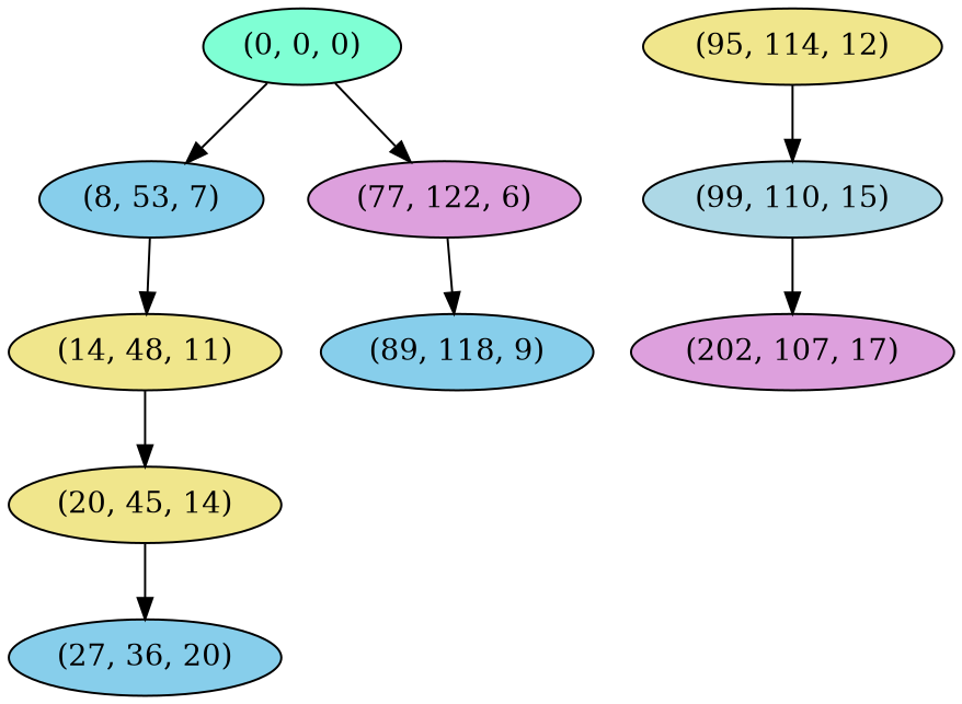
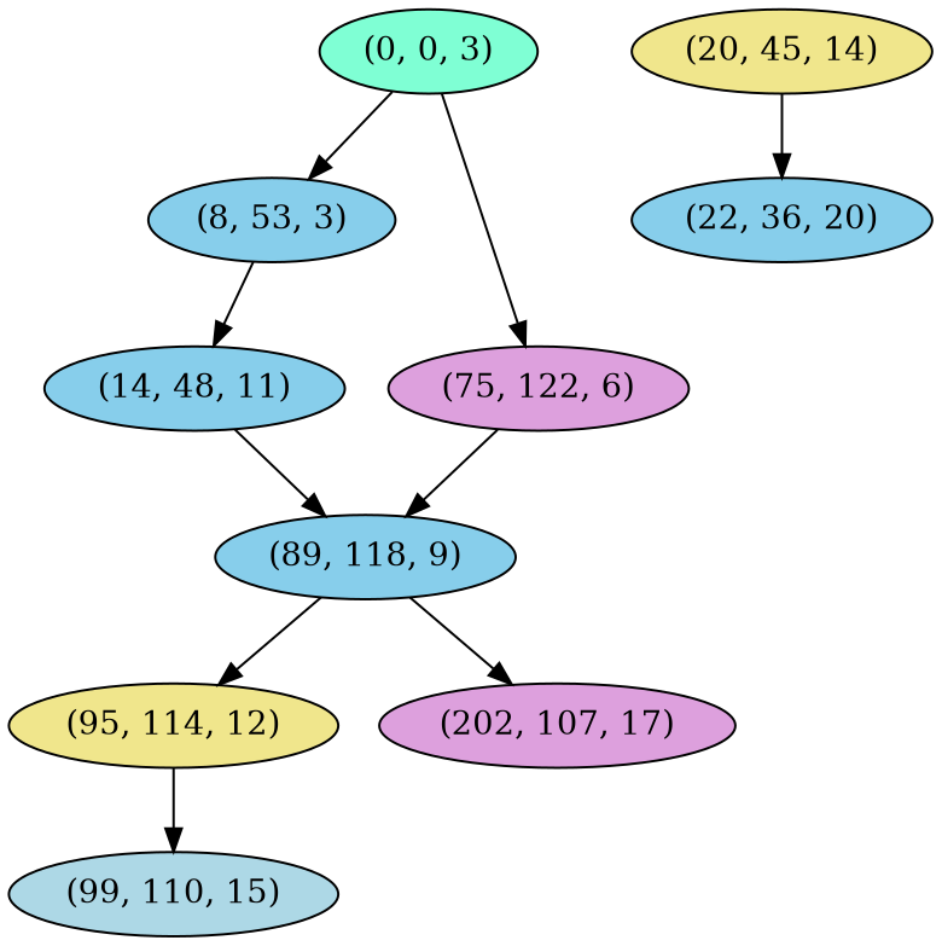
  digraph {
    node [fillcolor=skyblue style=filled]
-   "(0, 0, 0)" [fillcolor=aquamarine]
-   "(8, 53, 7)"
-   "(77, 122, 6)" [fillcolor=plum]
-   "(14, 48, 11)" [fillcolor=khaki]
+   "(0, 0, 0)" [fillcolor=aquamarine label="(0, 0, 3)"]
+   "(8, 53, 7)" [label="(8, 53, 3)"]
+   "(77, 122, 6)" [fillcolor=plum label="(75, 122, 6)"]
+   "(14, 48, 11)"
    "(89, 118, 9)"
    "(20, 45, 14)" [fillcolor=khaki]
-   "(27, 36, 20)"
+   "(27, 36, 20)" [label="(22, 36, 20)"]
    "(95, 114, 12)" [fillcolor=khaki]
    "(99, 110, 15)" [fillcolor=lightblue]
    n10 [fillcolor=plum label="(202, 107, 17)"]
    "(0, 0, 0)" -> "(8, 53, 7)"
    "(0, 0, 0)" -> "(77, 122, 6)"
    "(8, 53, 7)" -> "(14, 48, 11)"
    "(77, 122, 6)" -> "(89, 118, 9)"
-   "(14, 48, 11)" -> "(20, 45, 14)"
+   "(14, 48, 11)" -> "(89, 118, 9)"
+   "(89, 118, 9)" -> "(95, 114, 12)"
    "(20, 45, 14)" -> "(27, 36, 20)"
    "(95, 114, 12)" -> "(99, 110, 15)"
-   "(99, 110, 15)" -> n10
+   "(89, 118, 9)" -> n10
  }
